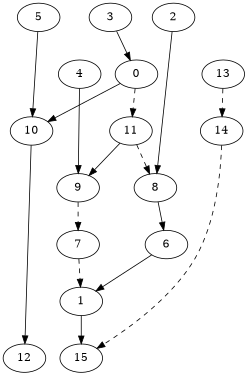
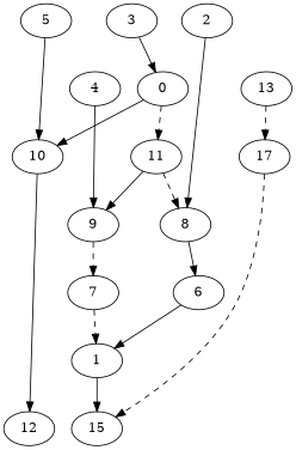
  digraph {
    edge [style=solid weight=0]
    0
    10
    11
    12
    8
    9
    1
    15
    2
    6
    3
    4
    7
    5
    13
-   14
+   14 [label=17]
    0 -> 10
    0 -> 11 [style=dashed]
    10 -> 12
    11 -> 8 [style=dashed]
    11 -> 9
    8 -> 6
    9 -> 7 [style=dashed]
    1 -> 15 [weight=1]
    2 -> 8
    6 -> 1
    3 -> 0
    4 -> 9
    7 -> 1 [style=dashed]
    5 -> 10
    13 -> 14 [style=dashed]
    14 -> 15 [style=dashed]
  }
